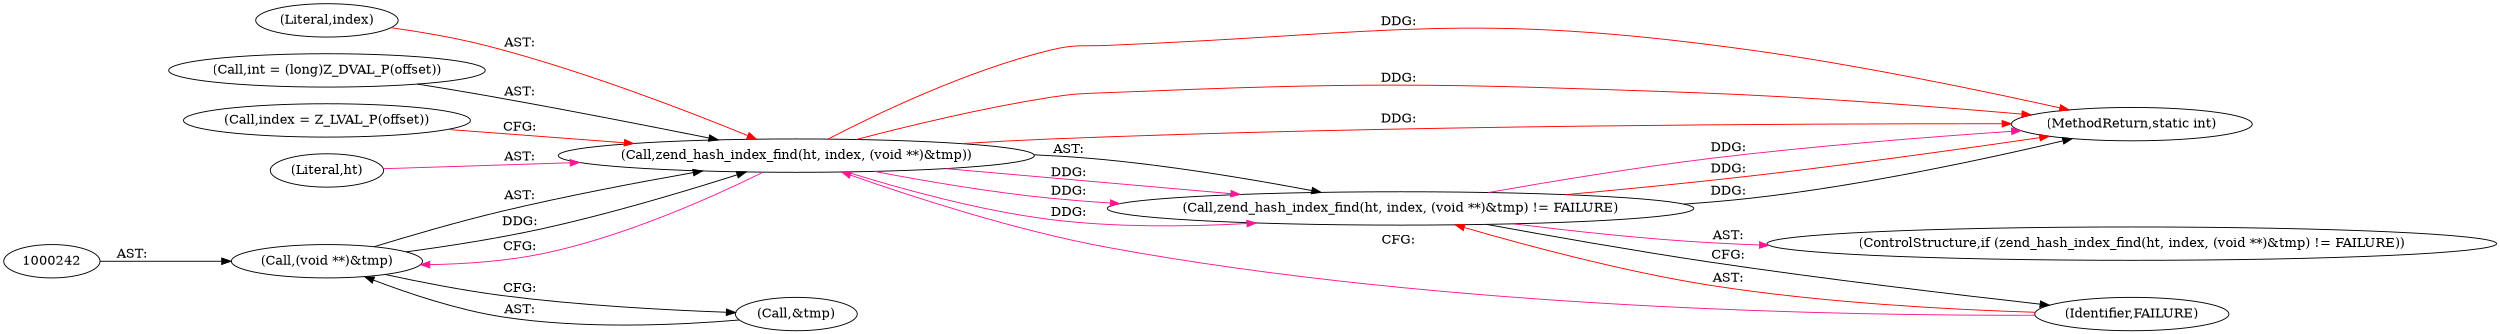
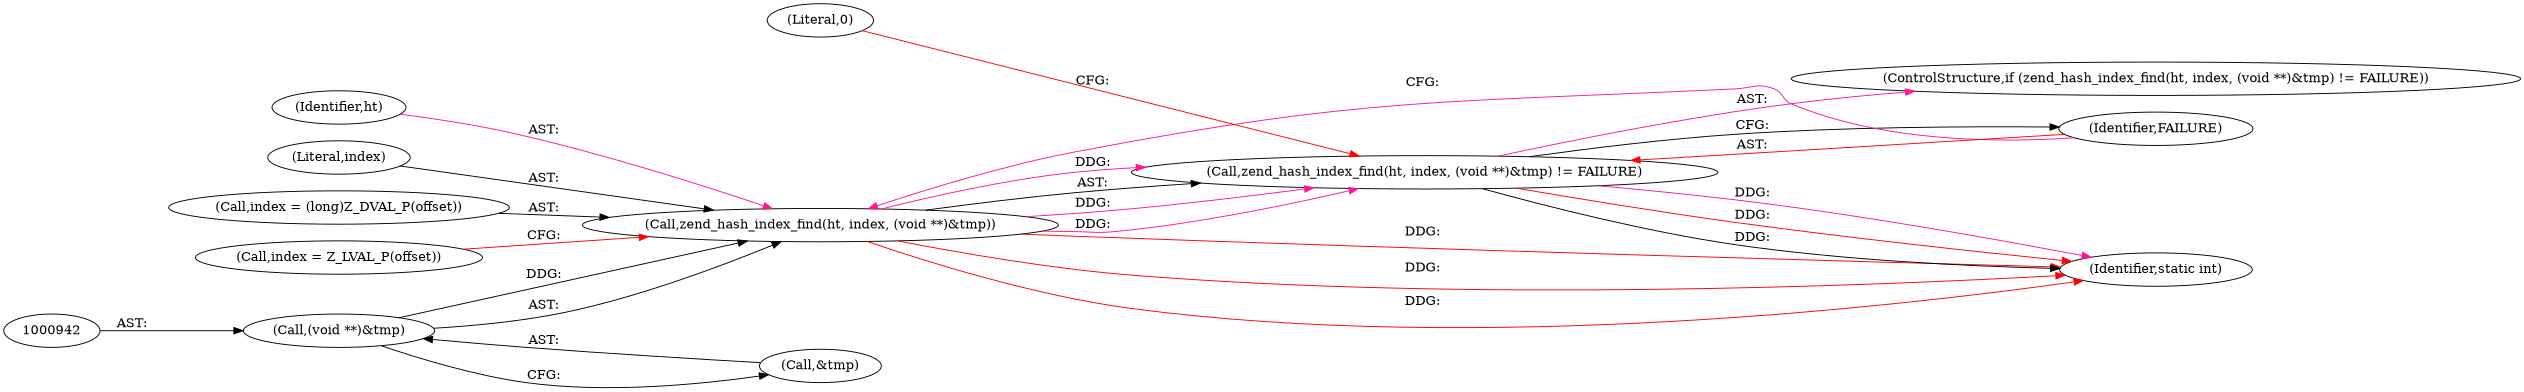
  digraph {
    rankdir=LR
    edge [color=black]
    n1 [label="(Call,(void **)&tmp)"]
    n2 [label="(Call,zend_hash_index_find(ht, index, (void **)&tmp))"]
    n3 [label="(Call,&tmp)"]
-   n4 [label="(MethodReturn,static int)"]
+   n4 [label="(Identifier,static int)"]
    n5 [label="(Call,zend_hash_index_find(ht, index, (void **)&tmp) != FAILURE)"]
    n6 [label="(ControlStructure,if (zend_hash_index_find(ht, index, (void **)&tmp) != FAILURE))"]
    n7 [label="(Identifier,FAILURE)"]
    n8 [label="(Literal,index)"]
-   n9 [label="(Call,int = (long)Z_DVAL_P(offset))"]
+   n9 [label="(Call,index = (long)Z_DVAL_P(offset))"]
    n10 [label="(Call,index = Z_LVAL_P(offset))"]
-   n11 [label="(Literal,ht)"]
-   1000242
+   n11 [label="(Identifier,ht)"]
+   n12 [label="(Literal,0)"]
+   1000242 [label=1000942]
    n1 -> n2 [label="AST: "]
    n1 -> n2 [label="DDG: "]
    n1 -> n3 [label="CFG: "]
-   n2 -> n1 [color=deeppink label="CFG: "]
    n2 -> n4 [color=red label="DDG: "]
    n2 -> n4 [color=red label="DDG: "]
    n2 -> n4 [color=red label="DDG: "]
    n2 -> n5 [label="AST: "]
    n2 -> n5 [color=deeppink label="DDG: "]
    n2 -> n5 [color=deeppink label="DDG: "]
    n2 -> n5 [color=deeppink label="DDG: "]
    n3 -> n1 [label="AST: "]
    n5 -> n4 [color=deeppink label="DDG: "]
    n5 -> n4 [color=red label="DDG: "]
    n5 -> n4 [label="DDG: "]
    n5 -> n6 [color=deeppink label="AST: "]
    n5 -> n7 [label="CFG: "]
    n7 -> n2 [color=deeppink label="CFG: "]
    n7 -> n5 [color=red label="AST: "]
-   n8 -> n2 [color=red label="AST: "]
+   n8 -> n2 [label="AST: "]
    n9 -> n2 [label="AST: "]
    n10 -> n2 [color=red label="CFG: "]
    n11 -> n2 [color=deeppink label="AST: "]
+   n12 -> n5 [color=red label="CFG: "]
    1000242 -> n1 [label="AST: "]
  }
